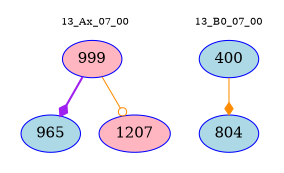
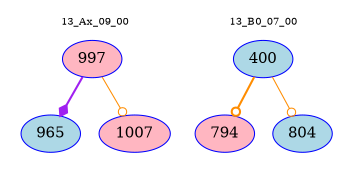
  digraph {
    node [color=blue fillcolor=lightpink style=filled]
    edge [arrowhead=diamond color=darkorange style=bold]
-   n1 [label=999]
+   n1 [label=997]
    n2 [fillcolor=lightblue label=965]
-   n3 [label=1207]
+   n3 [label=1007]
    n4 [fillcolor=lightblue label=400]
+   n5 [label=794]
    n6 [fillcolor=lightblue label=804]
    subgraph cluster_1 {
      color=white
      fontsize=10
-     label="13_Ax_07_00"
+     label="13_Ax_09_00"
      n1
      n2
      n3
    }
    subgraph cluster_2 {
      color=white
      fontsize=10
      label="13_B0_07_00"
      n4
+     n5
      n6
    }
    n1 -> n2 [color=purple]
    n1 -> n3 [arrowhead=odot style=solid]
-   n4 -> n6 [style=solid]
+   n4 -> n5 [arrowhead=odot]
+   n4 -> n6 [arrowhead=odot style=solid]
  }
